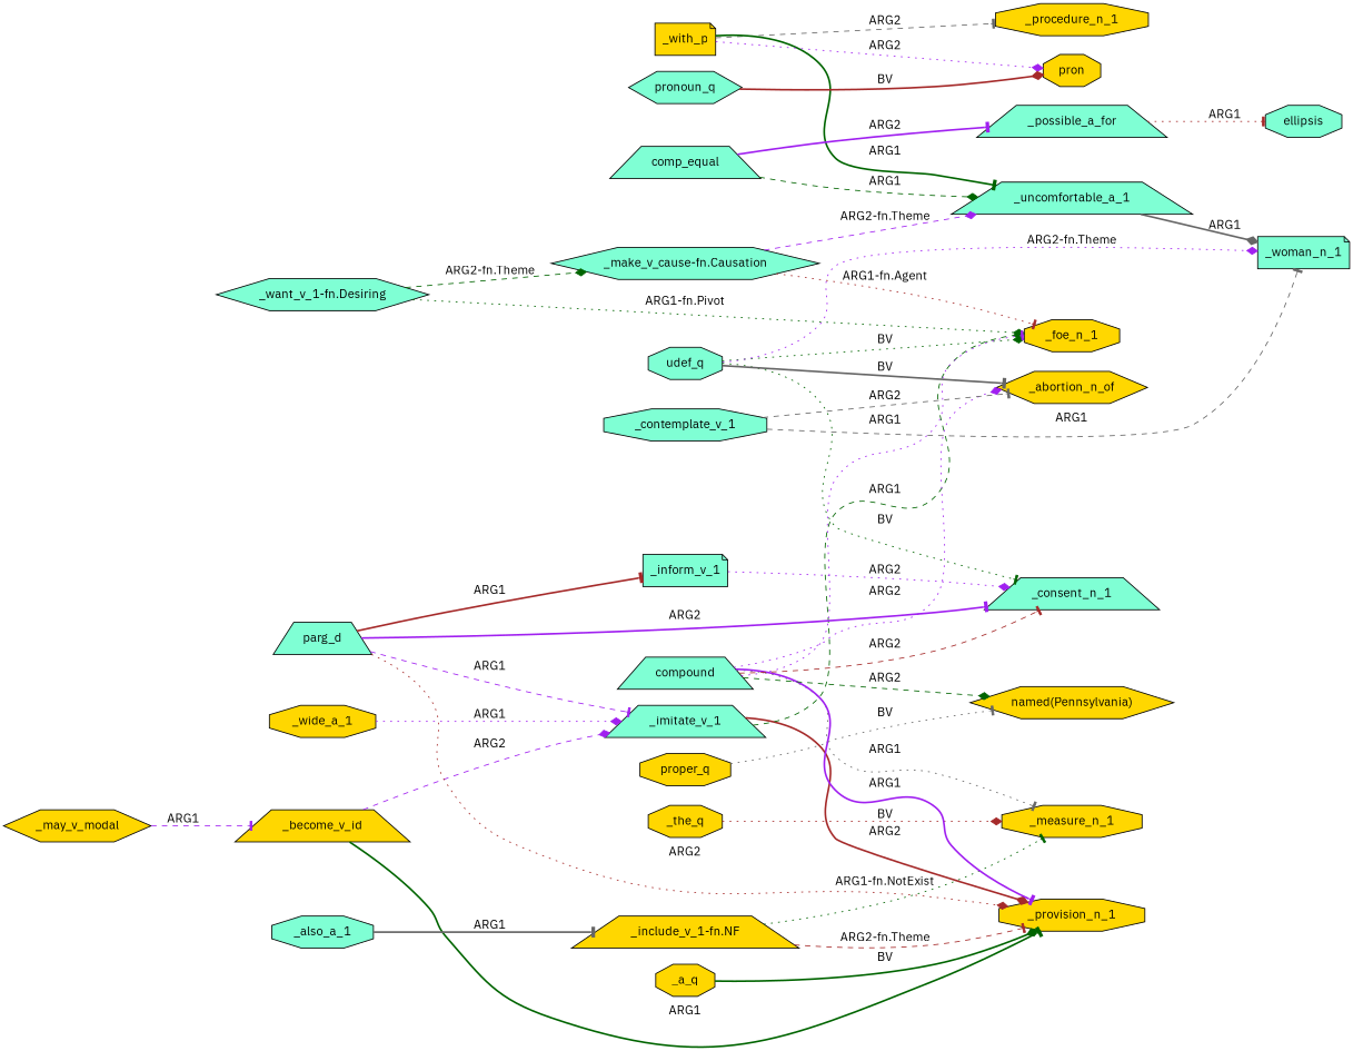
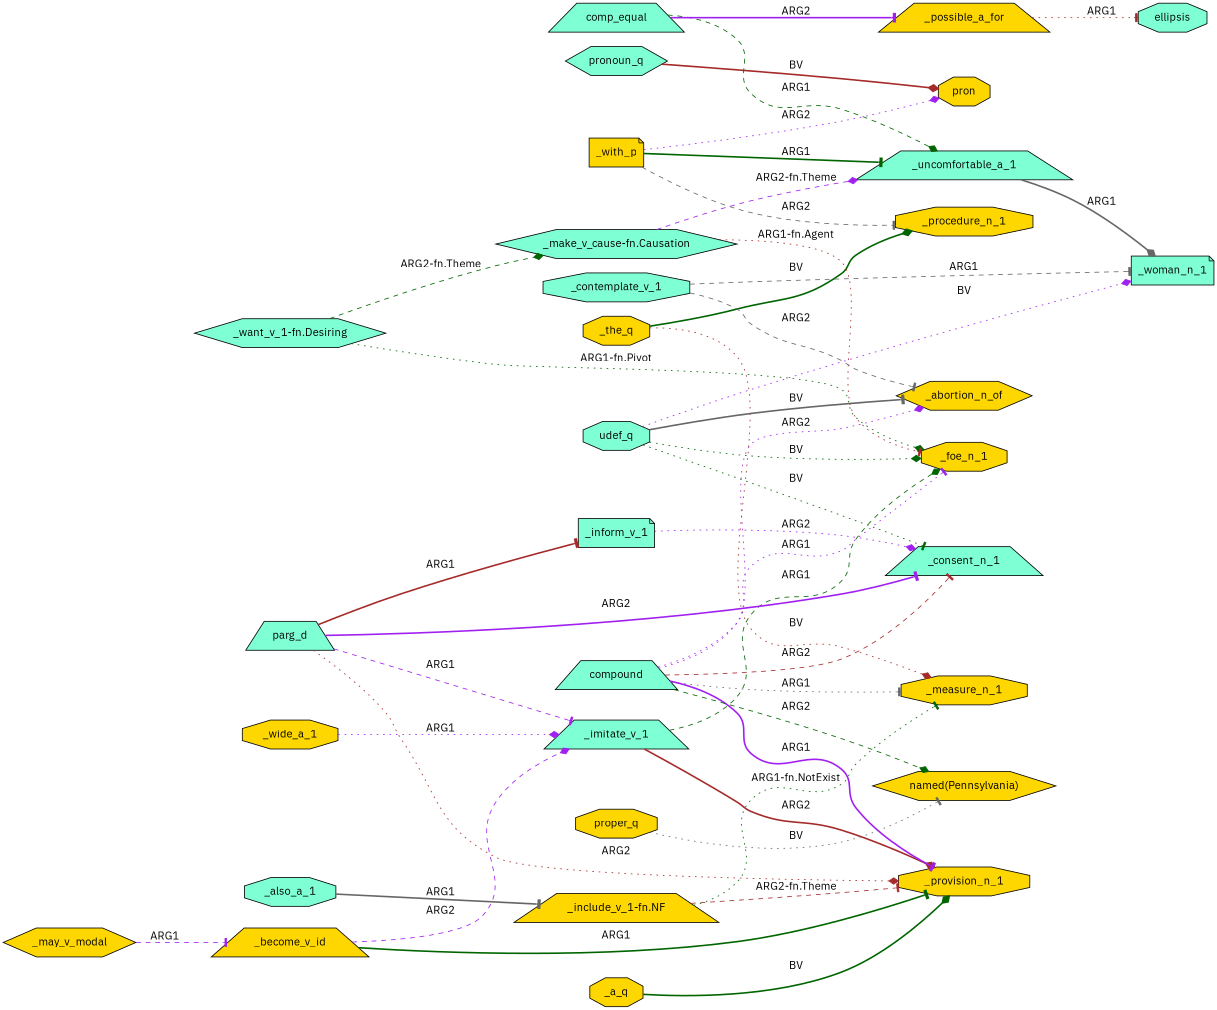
  digraph {
    fontname="IBM Plex Sans"
    rankdir=LR
    node [fillcolor=aquamarine fontname="IBM Plex Sans" shape=octagon style=filled]
    edge [arrowhead=tee color=purple fontname="IBM Plex Sans" style=dotted]
    _the_q [fillcolor=gold]
    _measure_n_1 [fillcolor=gold]
    _procedure_n_1 [fillcolor=gold]
    _imitate_v_1 [shape=trapezium]
    _provision_n_1 [fillcolor=gold]
    _foe_n_1 [fillcolor=gold]
    "_include_v_1-fn.NF" [fillcolor=gold shape=trapezium]
    udef_q
    _woman_n_1 [shape=note]
    _consent_n_1 [shape=trapezium]
    _abortion_n_of [fillcolor=gold shape=hexagon]
    _inform_v_1 [shape=note]
    _with_p [fillcolor=gold shape=note]
    _uncomfortable_a_1 [shape=trapezium]
    pron [fillcolor=gold]
    _may_v_modal [fillcolor=gold shape=hexagon]
    _become_v_id [fillcolor=gold shape=trapezium]
    "_want_v_1-fn.Desiring" [shape=hexagon]
    "_make_v_cause-fn.Causation" [shape=hexagon]
-   _possible_a_for [shape=trapezium]
+   _possible_a_for [fillcolor=gold shape=trapezium]
    ellipsis
    compound [shape=trapezium]
    "named(Pennsylvania)" [fillcolor=gold shape=hexagon]
    parg_d [shape=trapezium]
    pronoun_q [shape=hexagon]
    comp_equal [shape=trapezium]
    _also_a_1
    _wide_a_1 [fillcolor=gold]
    proper_q [fillcolor=gold]
    _contemplate_v_1
    _a_q [fillcolor=gold]
    _the_q -> _measure_n_1 [arrowhead=diamond color=brown label=BV]
+   _the_q -> _procedure_n_1 [arrowhead=diamond color=darkgreen label=BV style=bold]
    _imitate_v_1 -> _provision_n_1 [arrowhead=diamond color=brown label=ARG2 style=bold]
    _imitate_v_1 -> _foe_n_1 [arrowhead=diamond color=darkgreen label=ARG1 style=dashed]
    "_include_v_1-fn.NF" -> _measure_n_1 [color=darkgreen label="ARG1-fn.NotExist"]
    "_include_v_1-fn.NF" -> _provision_n_1 [color=brown label="ARG2-fn.Theme" style=dashed]
    udef_q -> _foe_n_1 [arrowhead=diamond color=darkgreen label=BV]
-   udef_q -> _woman_n_1 [arrowhead=diamond label="ARG2-fn.Theme"]
+   udef_q -> _woman_n_1 [arrowhead=diamond label=BV]
    udef_q -> _consent_n_1 [color=darkgreen label=BV]
    udef_q -> _abortion_n_of [color=gray40 label=BV style=bold]
    _inform_v_1 -> _consent_n_1 [arrowhead=diamond label=ARG2]
    _with_p -> _procedure_n_1 [color=gray40 label=ARG2 style=dashed]
    _with_p -> _uncomfortable_a_1 [color=darkgreen label=ARG1 style=bold]
    _with_p -> pron [arrowhead=diamond label=ARG2]
    _uncomfortable_a_1 -> _woman_n_1 [arrowhead=diamond color=gray40 label=ARG1 style=bold]
    _may_v_modal -> _become_v_id [label=ARG1 style=dashed]
    _become_v_id -> _imitate_v_1 [arrowhead=diamond label=ARG2 style=dashed]
    _become_v_id -> _provision_n_1 [color=darkgreen label=ARG1 style=bold]
    "_want_v_1-fn.Desiring" -> _foe_n_1 [arrowhead=diamond color=darkgreen label="ARG1-fn.Pivot"]
    "_want_v_1-fn.Desiring" -> "_make_v_cause-fn.Causation" [arrowhead=diamond color=darkgreen label="ARG2-fn.Theme" style=dashed]
    "_make_v_cause-fn.Causation" -> _foe_n_1 [color=brown label="ARG1-fn.Agent"]
    "_make_v_cause-fn.Causation" -> _uncomfortable_a_1 [arrowhead=diamond label="ARG2-fn.Theme" style=dashed]
    _possible_a_for -> ellipsis [color=brown label=ARG1]
    compound -> _measure_n_1 [color=gray40 label=ARG1]
    compound -> _provision_n_1 [label=ARG1 style=bold]
    compound -> _foe_n_1 [label=ARG1]
    compound -> _consent_n_1 [color=brown label=ARG2 style=dashed]
    compound -> _abortion_n_of [arrowhead=diamond label=ARG2]
    compound -> "named(Pennsylvania)" [arrowhead=diamond color=darkgreen label=ARG2 style=dashed]
    parg_d -> _imitate_v_1 [label=ARG1 style=dashed]
    parg_d -> _provision_n_1 [arrowhead=diamond color=brown label=ARG2]
    parg_d -> _consent_n_1 [label=ARG2 style=bold]
    parg_d -> _inform_v_1 [color=brown label=ARG1 style=bold]
    pronoun_q -> pron [arrowhead=diamond color=brown label=BV style=bold]
    comp_equal -> _uncomfortable_a_1 [arrowhead=diamond color=darkgreen label=ARG1 style=dashed]
    comp_equal -> _possible_a_for [label=ARG2 style=bold]
    _also_a_1 -> "_include_v_1-fn.NF" [color=gray40 label=ARG1 style=bold]
    _wide_a_1 -> _imitate_v_1 [arrowhead=diamond label=ARG1]
    proper_q -> "named(Pennsylvania)" [color=gray40 label=BV]
    _contemplate_v_1 -> _woman_n_1 [color=gray40 label=ARG1 style=dashed]
    _contemplate_v_1 -> _abortion_n_of [color=gray40 label=ARG2 style=dashed]
    _a_q -> _provision_n_1 [arrowhead=diamond color=darkgreen label=BV style=bold]
  }
